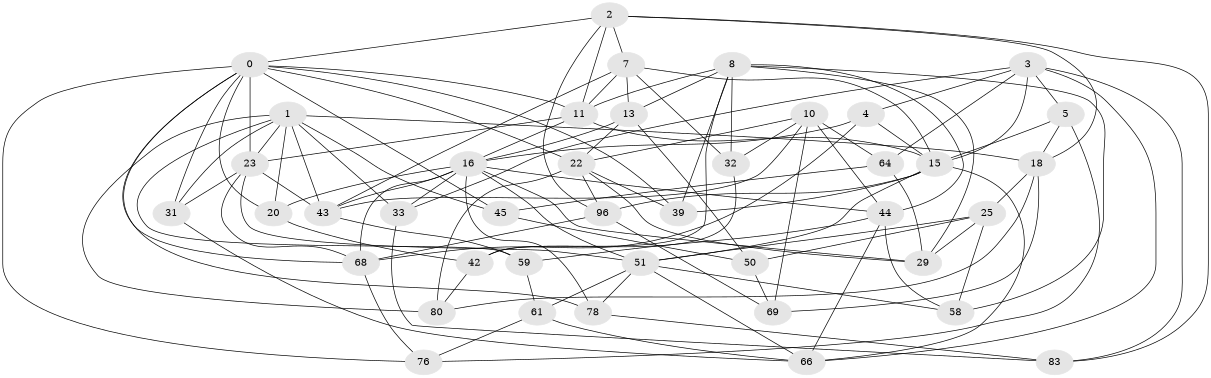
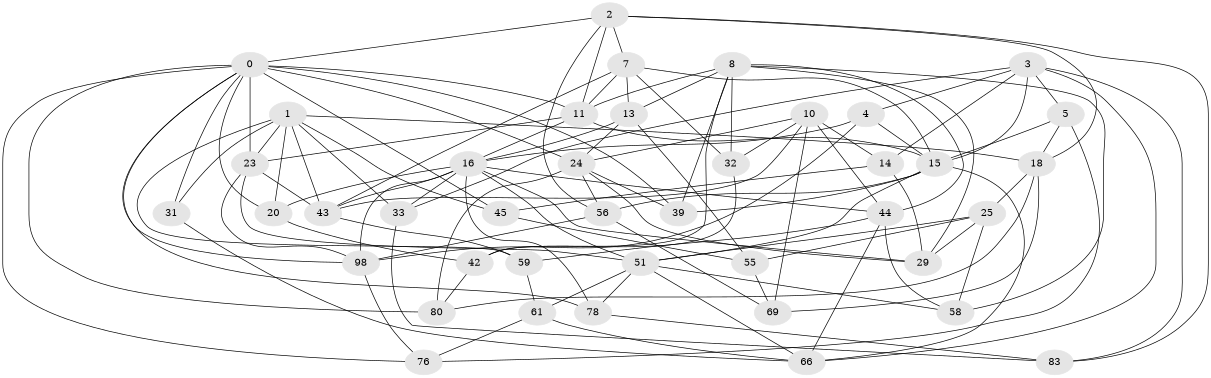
  graph {
    node [color=gray90 style=filled]
    1 [super="+19+9"]
    18 [super="+21"]
    20 [super="+35+49"]
    23 [super="+26+30"]
    31
    33
    43 [super="+50"]
    45
    59
    80
    11 [super="+74+60"]
    15 [super="+28+24"]
    16 [super="+17+65+38"]
    69
    25 [super="+34"]
    42
-   68 [super="+72"]
+   68 [super="+72" label=98]
    51 [super="+62"]
    66 [super="+70"]
    83
-   55 [label=50]
+   55
    61
    2 [super="+67"]
    n24 [label=0 super="+53+36"]
    7 [super="+64"]
-   56 [super="+73" label=96]
+   56 [super="+73"]
    76
-   22 [super="+77+52"]
+   22 [super="+77+52" label=24]
    39
    78
    13 [super="+54"]
    32
    3 [super="+40"]
    4
    5
-   14 [label=64]
+   14
    29 [super="+63"]
    44 [super="+47"]
    8 [super="+12+37"]
    58
    10 [super="+71"]
    1 -- 18
    1 -- 20 [weight=2]
    1 -- 23
    1 -- 31
    1 -- 33
    1 -- 43
    1 -- 45
    1 -- 59
-   1 -- 80
+   n24 -- 80
    18 -- 80
    18 -- 69
    18 -- 25 [weight=2]
    20 -- 42
-   23 -- 31
    23 -- 43
    23 -- 68
    23 -- 51
    31 -- 66
    33 -- 83
    43 -- 59
    45 -- 55
    59 -- 61
    11 -- 23
    11 -- 15
    11 -- 16
    15 -- 51
    15 -- 66
    15 -- 56
    15 -- 39
    16 -- 20 [weight=2]
    16 -- 33
    16 -- 43
    16 -- 68
    16 -- 51
    16 -- 78
    16 -- 29
    16 -- 44
    25 -- 51
    25 -- 55
    25 -- 29
    25 -- 58
    42 -- 80
    68 -- 76
    51 -- 66
    51 -- 61
    51 -- 78
    51 -- 58
    55 -- 69
    61 -- 66
    61 -- 76
    2 -- 18
    2 -- 11
    2 -- 83
    2 -- n24
    2 -- 7
    2 -- 56
    n24 -- 20
    n24 -- 23 [weight=2]
    n24 -- 31
    n24 -- 45
    n24 -- 11
    n24 -- 68
    n24 -- 76
    n24 -- 22
    n24 -- 39
    n24 -- 78
    7 -- 43
    7 -- 11
    7 -- 15
    7 -- 13
    7 -- 32
    56 -- 69
    56 -- 68
    22 -- 80
    22 -- 56 [weight=2]
    22 -- 39
    22 -- 29
    78 -- 83
    13 -- 16
    13 -- 55
    13 -- 22
    32 -- 42
    3 -- 33
    3 -- 15 [weight=2]
    3 -- 66
    3 -- 83
    3 -- 4
    3 -- 5
    3 -- 14
    4 -- 15
    4 -- 16
    4 -- 68
    5 -- 18
    5 -- 15
    5 -- 76
    14 -- 45
    14 -- 29
    44 -- 59
    44 -- 66
    44 -- 58
    8 -- 11
    8 -- 42
    8 -- 39
    8 -- 13
    8 -- 32
    8 -- 29
    8 -- 44
    8 -- 58
    10 -- 43
    10 -- 69
    10 -- 22
    10 -- 32
    10 -- 14
    10 -- 44
  }
